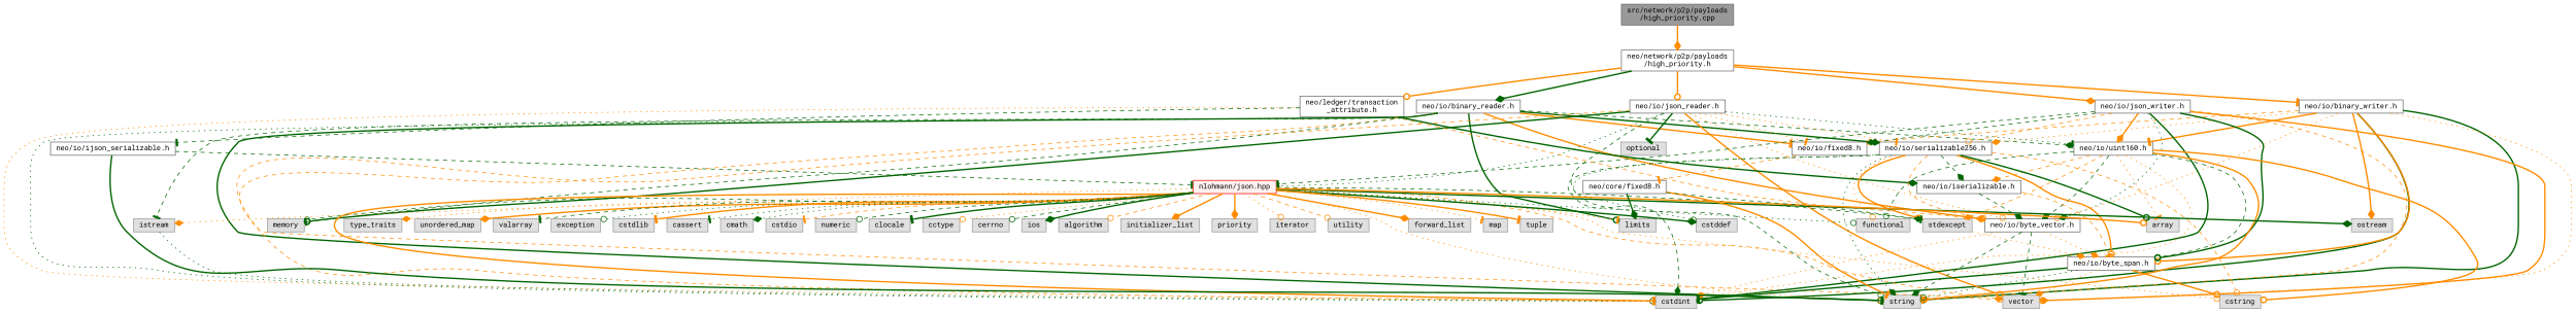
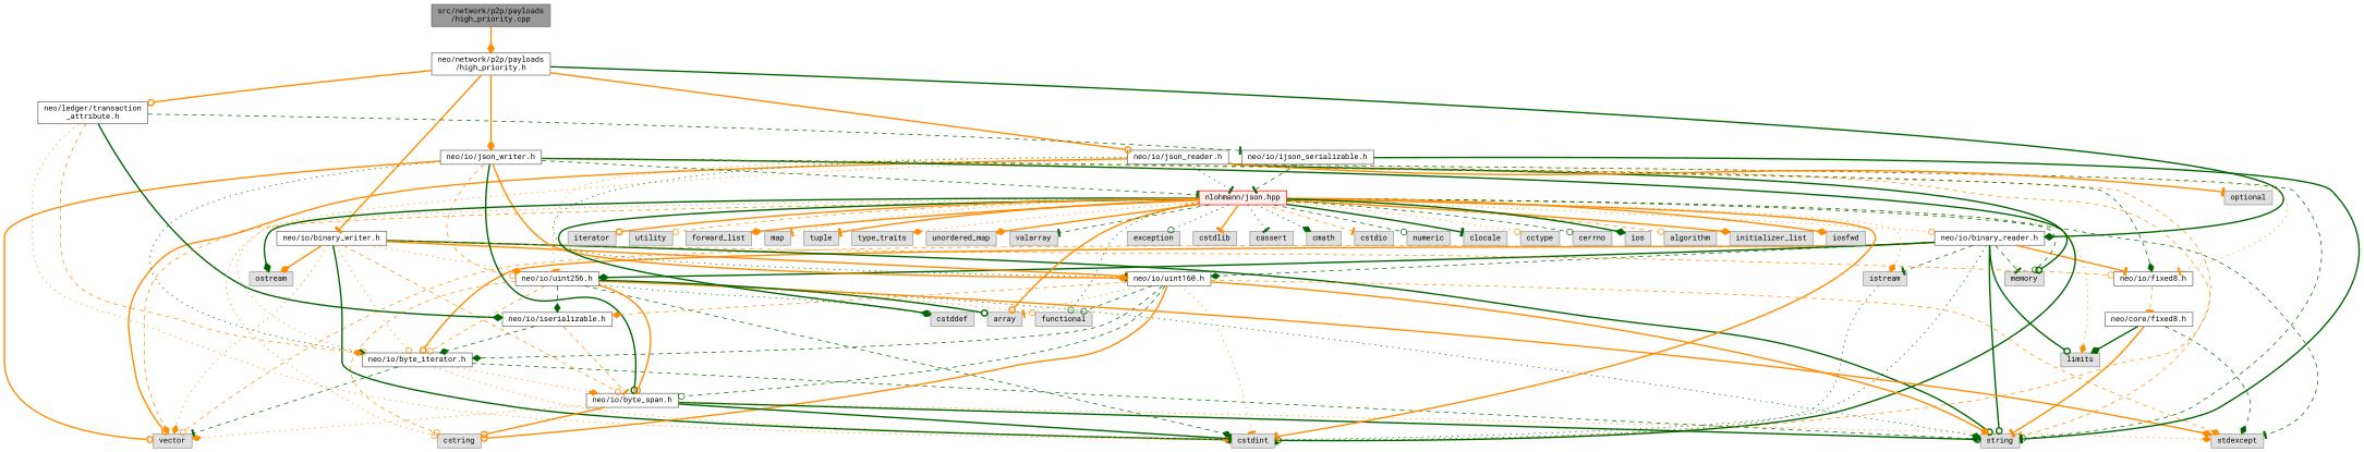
  digraph {
    fontname="Roboto Mono"
    node [color=grey60 fillcolor="#E0E0E0" fontname="Roboto Mono" fontsize=10 shape=box style=filled]
    edge [arrowhead=odot color=darkorange fontname="Roboto Mono" fontsize=10 labelfontname=Helvetica labelfontsize=10 style=bold]
    n1 [color=gray40 fillcolor=grey60 fontcolor=black height=0.2 label="src/network/p2p/payloads\l/high_priority.cpp" width=0.4]
    n2 [color=grey40 fillcolor=white height=0.2 label="neo/network/p2p/payloads\l/high_priority.h" width=0.4]
    n3 [color=grey40 fillcolor=white height=0.2 label="neo/io/binary_reader.h" width=0.4]
    n4 [color=grey40 fillcolor=white height=0.2 label="neo/io/binary_writer.h" width=0.4]
    n5 [color=grey40 fillcolor=white height=0.2 label="neo/io/json_reader.h" width=0.4]
    n6 [color=grey40 fillcolor=white height=0.2 label="neo/io/json_writer.h" width=0.4]
    n7 [color=grey40 fillcolor=white height=0.2 label="neo/ledger/transaction\l_attribute.h" width=0.4]
-   n8 [color=grey40 fillcolor=white height=0.2 label="neo/io/byte_vector.h" width=0.4]
+   n8 [color=grey40 fillcolor=white height=0.2 label="neo/io/byte_iterator.h" width=0.4]
    n9 [height=0.2 label=cstdint width=0.4]
    n10 [height=0.2 label=string width=0.4]
    n11 [height=0.2 label=vector width=0.4]
    n12 [color=grey40 fillcolor=white height=0.2 label="neo/io/fixed8.h" width=0.4]
    n13 [height=0.2 label=limits width=0.4]
    n14 [color=grey40 fillcolor=white height=0.2 label="neo/io/uint160.h" width=0.4]
    n15 [height=0.2 label=memory width=0.4]
-   n16 [color=grey40 fillcolor=white height=0.2 label="neo/io/serializable256.h" width=0.4]
+   n16 [color=grey40 fillcolor=white height=0.2 label="neo/io/uint256.h" width=0.4]
    n17 [height=0.2 label=istream width=0.4]
    n18 [color=grey40 fillcolor=white height=0.2 label="neo/io/byte_span.h" width=0.4]
    n19 [height=0.2 label=ostream width=0.4]
    n20 [color=red fillcolor="#FFF0F0" height=0.2 label="nlohmann/json.hpp" width=0.4]
    n21 [height=0.2 label=optional width=0.4]
    n22 [color=grey40 fillcolor=white height=0.2 label="neo/io/iserializable.h" width=0.4]
    n23 [color=grey40 fillcolor=white height=0.2 label="neo/io/ijson_serializable.h" width=0.4]
    n24 [color=grey40 fillcolor=white height=0.2 label="neo/core/fixed8.h" width=0.4]
    n25 [height=0.2 label=cstring width=0.4]
    n26 [height=0.2 label=stdexcept width=0.4]
    n27 [height=0.2 label=array width=0.4]
    n28 [height=0.2 label=functional width=0.4]
    n29 [height=0.2 label=cstddef width=0.4]
    n30 [height=0.2 label=algorithm width=0.4]
    n31 [height=0.2 label=initializer_list width=0.4]
-   n32 [height=0.2 label=priority width=0.4]
+   n32 [height=0.2 label=iosfwd width=0.4]
    n33 [height=0.2 label=iterator width=0.4]
    n34 [height=0.2 label=utility width=0.4]
    n35 [height=0.2 label=forward_list width=0.4]
    n36 [height=0.2 label=map width=0.4]
    n37 [height=0.2 label=tuple width=0.4]
    n38 [height=0.2 label=type_traits width=0.4]
    n39 [height=0.2 label=unordered_map width=0.4]
    n40 [height=0.2 label=valarray width=0.4]
    n41 [height=0.2 label=exception width=0.4]
    n42 [height=0.2 label=cstdlib width=0.4]
    n43 [height=0.2 label=cassert width=0.4]
    n44 [height=0.2 label=cmath width=0.4]
    n45 [height=0.2 label=cstdio width=0.4]
    n46 [height=0.2 label=numeric width=0.4]
    n47 [height=0.2 label=clocale width=0.4]
    n48 [height=0.2 label=cctype width=0.4]
    n49 [height=0.2 label=cerrno width=0.4]
    n50 [height=0.2 label=ios width=0.4]
    n1 -> n2 [arrowhead=diamond]
    n2 -> n3 [arrowhead=diamond color=darkgreen]
    n2 -> n4 [arrowhead=tee]
    n2 -> n5
    n2 -> n6 [arrowhead=diamond]
    n2 -> n7
    n3 -> n8
    n3 -> n9 [arrowhead=tee color=darkgreen style=dotted]
    n3 -> n10 [color=darkgreen]
    n3 -> n11 [style=dashed]
    n3 -> n12 [arrowhead=tee]
    n3 -> n13 [color=darkgreen]
    n3 -> n14 [arrowhead=diamond color=darkgreen style=dashed]
    n3 -> n15 [arrowhead=tee color=darkgreen style=dashed]
    n3 -> n16 [arrowhead=diamond color=darkgreen]
    n3 -> n17 [arrowhead=tee color=darkgreen style=dashed]
    n4 -> n8 [style=dotted]
    n4 -> n9 [color=darkgreen]
    n4 -> n10 [color=darkgreen]
    n4 -> n11 [arrowhead=diamond style=dotted]
    n4 -> n12 [style=dashed]
    n4 -> n14 [arrowhead=tee]
    n4 -> n16 [arrowhead=diamond style=dotted]
-   n4 -> n18
+   n4 -> n18 [style=dashed]
    n4 -> n19 [arrowhead=diamond]
    n5 -> n8 [style=dotted]
    n5 -> n9 [style=dashed]
    n5 -> n10 [color=darkgreen style=dashed]
    n5 -> n11
    n5 -> n12 [arrowhead=tee style=dotted]
    n5 -> n14 [arrowhead=tee color=darkgreen style=dotted]
    n5 -> n15 [color=darkgreen]
    n5 -> n16 [arrowhead=tee style=dotted]
    n5 -> n20 [arrowhead=tee color=darkgreen style=dotted]
-   n5 -> n21 [arrowhead=tee color=darkgreen]
+   n5 -> n21 [arrowhead=tee]
    n6 -> n8 [arrowhead=diamond color=darkgreen style=dotted]
    n6 -> n9 [arrowhead=tee color=darkgreen]
    n6 -> n10 [arrowhead=tee style=dashed]
    n6 -> n11
    n6 -> n12 [arrowhead=diamond color=darkgreen style=dashed]
    n6 -> n14 [arrowhead=diamond]
    n6 -> n16 [style=dashed]
    n6 -> n18 [color=darkgreen]
    n6 -> n20 [arrowhead=tee color=darkgreen style=dashed]
    n7 -> n8 [arrowhead=diamond style=dashed]
    n7 -> n9 [arrowhead=tee style=dotted]
    n7 -> n22 [arrowhead=diamond color=darkgreen]
    n7 -> n23 [arrowhead=tee color=darkgreen style=dashed]
    n8 -> n9 [arrowhead=diamond style=dotted]
    n8 -> n10 [arrowhead=diamond color=darkgreen style=dashed]
    n8 -> n11 [arrowhead=tee color=darkgreen style=dashed]
    n8 -> n18 [arrowhead=diamond style=dotted]
    n12 -> n24 [arrowhead=tee style=dashed]
    n14 -> n8 [arrowhead=diamond color=darkgreen style=dashed]
    n14 -> n9 [arrowhead=tee style=dotted]
    n14 -> n10 [arrowhead=diamond]
    n14 -> n18 [color=darkgreen style=dashed]
    n14 -> n22 [arrowhead=diamond style=dashed]
    n14 -> n25
    n14 -> n26 [arrowhead=diamond style=dashed]
    n14 -> n27 [arrowhead=tee style=dotted]
    n14 -> n28 [color=darkgreen style=dashed]
    n16 -> n8 [style=dashed]
    n16 -> n9 [arrowhead=diamond color=darkgreen style=dashed]
    n16 -> n10 [arrowhead=diamond color=darkgreen style=dotted]
    n16 -> n18
    n16 -> n22 [arrowhead=diamond color=darkgreen style=dashed]
    n16 -> n25 [style=dashed]
    n16 -> n26 [arrowhead=diamond]
    n16 -> n27 [color=darkgreen]
    n16 -> n28 [style=dotted]
    n16 -> n29 [color=darkgreen style=dotted]
    n17 -> n9 [color=darkgreen style=dotted]
    n18 -> n9 [arrowhead=tee color=darkgreen]
-   n18 -> n10 [color=darkgreen style=dotted]
+   n18 -> n10 [color=darkgreen]
    n18 -> n11 [arrowhead=diamond style=dotted]
    n18 -> n25
-   n26 -> n18 [arrowhead=diamond style=dotted]
+   n18 -> n26 [arrowhead=diamond style=dotted]
    n20 -> n9 [arrowhead=tee]
-   n20 -> n10 [style=dotted]
+   n20 -> n3 [style=dotted]
    n20 -> n11 [arrowhead=diamond style=dashed]
-   n20 -> n13 [arrowhead=tee style=dotted]
+   n20 -> n13 [arrowhead=diamond style=dotted]
    n20 -> n15 [color=darkgreen style=dashed]
    n20 -> n17 [arrowhead=diamond style=dotted]
    n20 -> n19 [arrowhead=diamond color=darkgreen]
    n20 -> n25 [style=dotted]
    n20 -> n26 [arrowhead=tee color=darkgreen style=dashed]
    n20 -> n27
    n20 -> n28 [color=darkgreen style=dotted]
    n20 -> n29 [arrowhead=diamond color=darkgreen]
    n20 -> n30 [style=dashed]
    n20 -> n31 [arrowhead=diamond]
    n20 -> n32 [arrowhead=diamond]
-   n20 -> n33 [style=dotted]
+   n20 -> n33
    n20 -> n34 [style=dashed]
    n20 -> n35 [arrowhead=diamond]
    n20 -> n36 [arrowhead=tee style=dotted]
    n20 -> n37 [arrowhead=tee]
    n20 -> n38 [arrowhead=diamond style=dotted]
    n20 -> n39 [arrowhead=diamond]
    n20 -> n40 [arrowhead=tee color=darkgreen style=dashed]
    n20 -> n41 [color=darkgreen style=dotted]
    n20 -> n42 [arrowhead=tee]
    n20 -> n43 [arrowhead=tee color=darkgreen style=dotted]
    n20 -> n44 [arrowhead=diamond color=darkgreen style=dotted]
    n20 -> n45 [arrowhead=tee style=dashed]
    n20 -> n46 [color=darkgreen style=dashed]
    n20 -> n47 [arrowhead=tee color=darkgreen]
    n20 -> n48 [style=dotted]
    n20 -> n49 [color=darkgreen style=dashed]
    n20 -> n50 [arrowhead=diamond color=darkgreen]
    n22 -> n8 [arrowhead=diamond color=darkgreen style=dashed]
    n22 -> n18 [arrowhead=tee style=dashed]
    n23 -> n10 [arrowhead=tee color=darkgreen]
    n23 -> n20 [arrowhead=tee color=darkgreen style=dashed]
    n24 -> n10 [arrowhead=tee]
    n24 -> n13 [arrowhead=diamond color=darkgreen]
    n24 -> n26 [arrowhead=diamond color=darkgreen style=dashed]
  }
